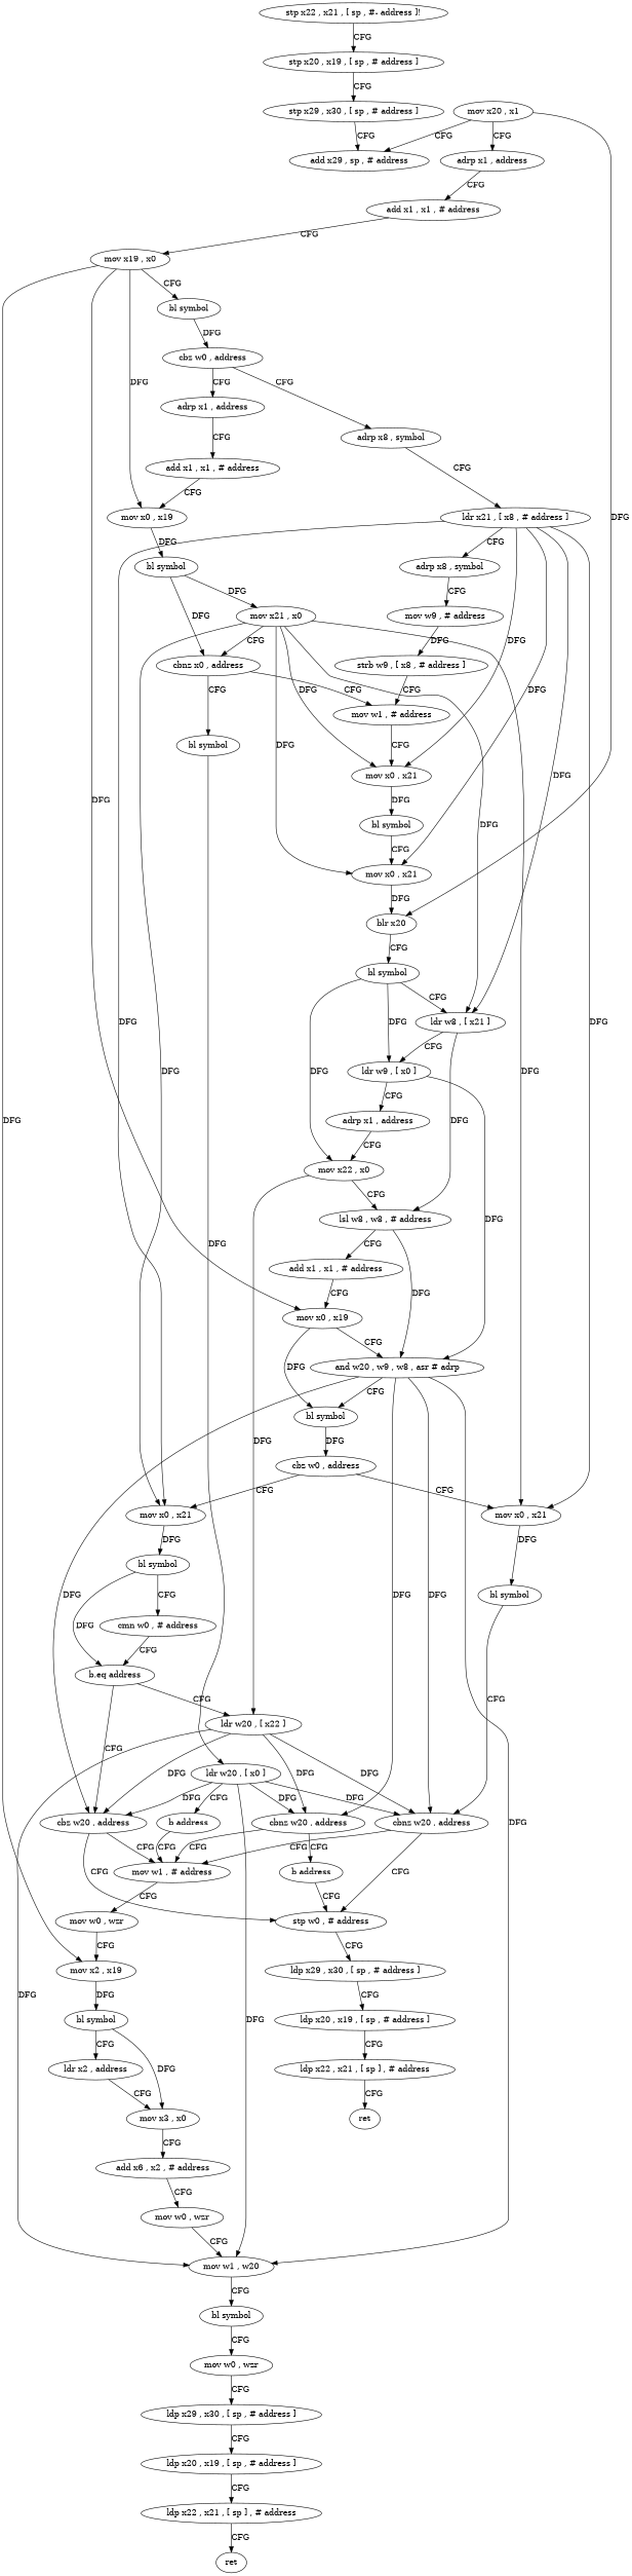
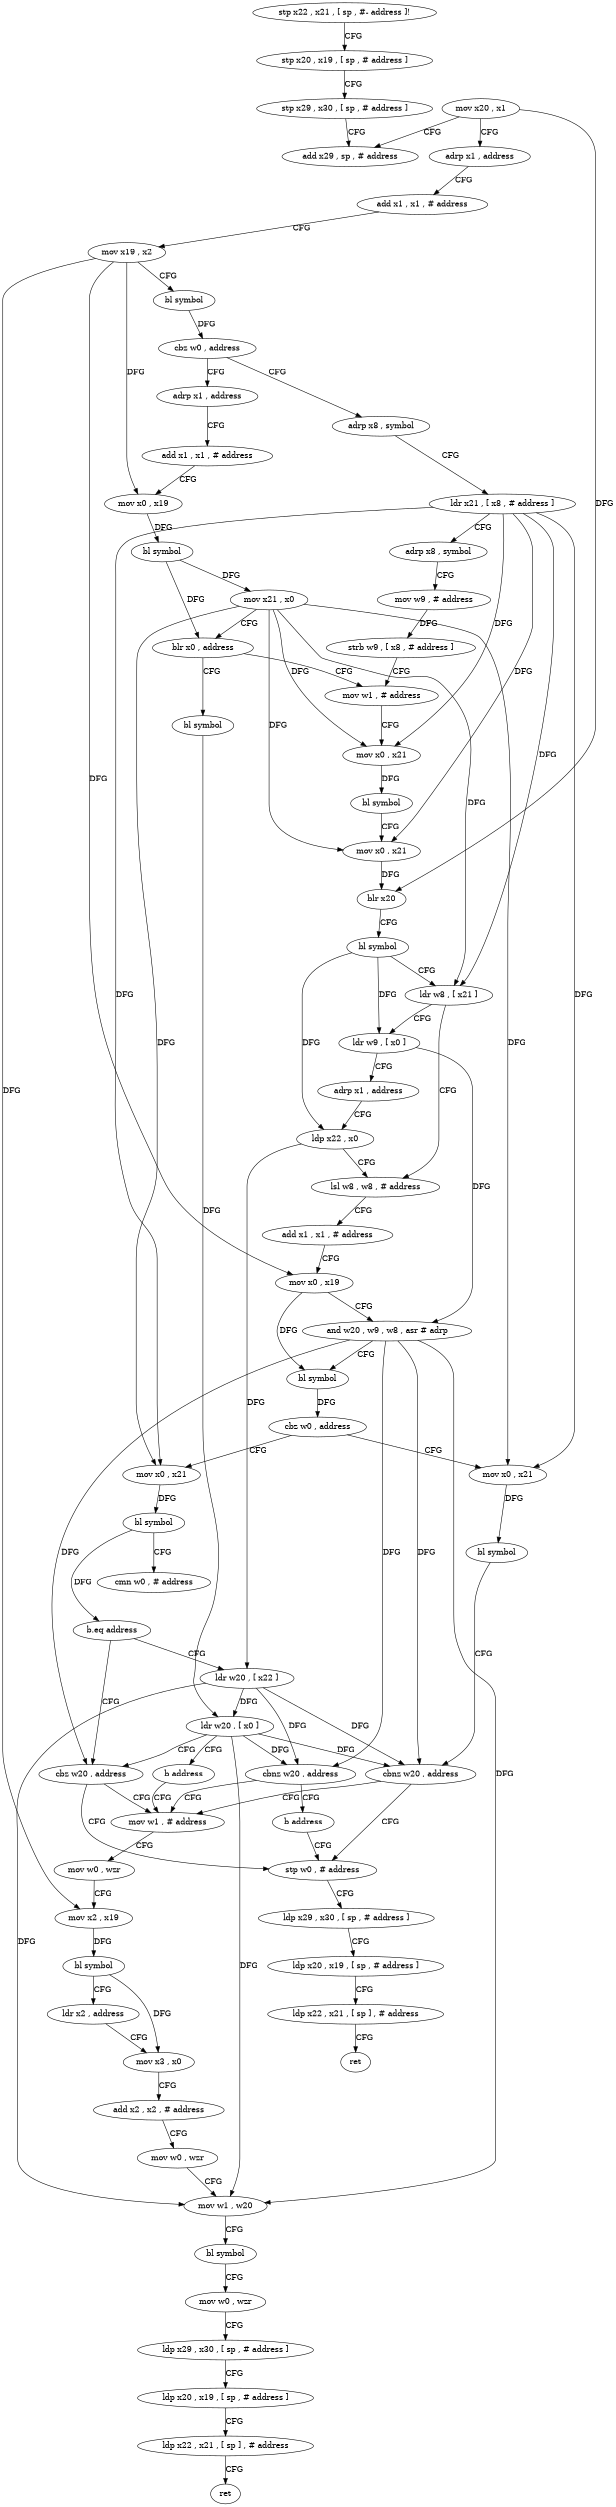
  digraph {
    n1 [label="stp x22 , x21 , [ sp , #- address ]!"]
    n2 [label="stp x20 , x19 , [ sp , # address ]"]
    n3 [label="stp x29 , x30 , [ sp , # address ]"]
    n4 [label="add x29 , sp , # address"]
    n5 [label="mov x20 , x1"]
    n6 [label="adrp x1 , address"]
    n7 [label="blr x20"]
    n8 [label="add x1 , x1 , # address"]
    n9 [label="bl symbol"]
-   n10 [label="mov x19 , x0"]
+   n10 [label="mov x19 , x2"]
    n11 [label="bl symbol"]
    n12 [label="mov x0 , x19"]
    n13 [label="mov x0 , x19"]
    n14 [label="mov x2 , x19"]
    n15 [label="cbz w0 , address"]
    n16 [label="bl symbol"]
    n17 [label="and w20 , w9 , w8 , asr # adrp"]
    n18 [label="bl symbol"]
    n19 [label="bl symbol"]
    n20 [label="adrp x8 , symbol"]
    n21 [label="adrp x1 , address"]
    n22 [label="ldr x21 , [ x8 , # address ]"]
    n23 [label="add x1 , x1 , # address"]
    n24 [label="adrp x8 , symbol"]
    n25 [label="mov x0 , x21"]
    n26 [label="mov x0 , x21"]
    n27 [label="mov x0 , x21"]
    n28 [label="mov x0 , x21"]
    n29 [label="ldr w8 , [ x21 ]"]
    n30 [label="mov w9 , # address"]
    n31 [label="bl symbol"]
    n32 [label="bl symbol"]
    n33 [label="bl symbol"]
    n34 [label="ldr w9 , [ x0 ]"]
    n35 [label="lsl w8 , w8 , # address"]
    n36 [label="strb w9 , [ x8 , # address ]"]
    n37 [label="mov w1 , # address"]
    n38 [label="mov x21 , x0"]
-   n39 [label="cbnz x0 , address"]
+   n39 [label="blr x0 , address"]
    n40 [label="bl symbol"]
    n41 [label="ldr w20 , [ x0 ]"]
    n42 [label="cbnz w20 , address"]
    n43 [label="cbz w20 , address"]
    n44 [label="mov w1 , w20"]
    n45 [label="cbnz w20 , address"]
    n46 [label="b address"]
    n47 [label="mov w1 , # address"]
    n48 [label="stp w0 , # address"]
    n49 [label="mov w0 , wzr"]
    n50 [label="ldp x29 , x30 , [ sp , # address ]"]
    n51 [label="ldp x20 , x19 , [ sp , # address ]"]
    n52 [label="cmn w0 , # address"]
    n53 [label="b.eq address"]
    n54 [label="ldr w20 , [ x22 ]"]
    n55 [label="bl symbol"]
    n56 [label="b address"]
-   n57 [label="mov x22 , x0"]
+   n57 [label="ldp x22 , x0"]
    n58 [label="adrp x1 , address"]
    n59 [label="add x1 , x1 , # address"]
    n60 [label="cbz w0 , address"]
    n61 [label="ldr x2 , address"]
    n62 [label="mov x3 , x0"]
-   n63 [label="add x6 , x2 , # address"]
+   n63 [label="add x2 , x2 , # address"]
    n64 [label="mov w0 , wzr"]
    n65 [label="mov w0 , wzr"]
    n66 [label="ldp x29 , x30 , [ sp , # address ]"]
    n67 [label="ldp x20 , x19 , [ sp , # address ]"]
    n68 [label="ldp x22 , x21 , [ sp ] , # address"]
    n69 [label=ret]
    n70 [label="ldp x22 , x21 , [ sp ] , # address"]
    n71 [label=ret]
    n1 -> n2 [label=CFG]
    n2 -> n3 [label=CFG]
    n3 -> n4 [label=CFG]
    n5 -> n4 [label=CFG]
    n5 -> n6 [label=CFG]
    n5 -> n7 [label=DFG]
    n6 -> n8 [label=CFG]
    n7 -> n9 [label=CFG]
    n8 -> n10 [label=CFG]
    n9 -> n29 [label=CFG]
    n9 -> n34 [label=DFG]
    n9 -> n57 [label=DFG]
    n10 -> n11 [label=CFG]
    n10 -> n12 [label=DFG]
    n10 -> n13 [label=DFG]
    n10 -> n14 [label=DFG]
    n11 -> n15 [label=DFG]
    n12 -> n16 [label=DFG]
    n13 -> n17 [label=CFG]
    n13 -> n18 [label=DFG]
    n14 -> n19 [label=DFG]
    n15 -> n20 [label=CFG]
    n15 -> n21 [label=CFG]
    n16 -> n38 [label=DFG]
    n16 -> n39 [label=DFG]
    n17 -> n18 [label=CFG]
    n17 -> n42 [label=DFG]
    n17 -> n43 [label=DFG]
    n17 -> n44 [label=DFG]
    n17 -> n45 [label=DFG]
    n18 -> n60 [label=DFG]
    n19 -> n61 [label=CFG]
    n19 -> n62 [label=DFG]
    n20 -> n22 [label=CFG]
    n21 -> n23 [label=CFG]
    n22 -> n24 [label=CFG]
    n22 -> n25 [label=DFG]
    n22 -> n26 [label=DFG]
    n22 -> n27 [label=DFG]
    n22 -> n28 [label=DFG]
    n22 -> n29 [label=DFG]
    n23 -> n12 [label=CFG]
    n24 -> n30 [label=CFG]
    n25 -> n31 [label=DFG]
    n26 -> n32 [label=DFG]
    n27 -> n33 [label=DFG]
    n28 -> n7 [label=DFG]
    n29 -> n34 [label=CFG]
-   n29 -> n35 [label=DFG]
+   n29 -> n35 [label=CFG]
    n30 -> n36 [label=DFG]
    n31 -> n42 [label=CFG]
    n32 -> n52 [label=CFG]
    n32 -> n53 [label=DFG]
    n33 -> n28 [label=CFG]
    n34 -> n17 [label=DFG]
    n34 -> n58 [label=CFG]
-   n35 -> n17 [label=DFG]
    n35 -> n59 [label=CFG]
    n36 -> n37 [label=CFG]
    n37 -> n27 [label=CFG]
    n38 -> n25 [label=DFG]
    n38 -> n26 [label=DFG]
    n38 -> n27 [label=DFG]
    n38 -> n28 [label=DFG]
    n38 -> n29 [label=DFG]
    n38 -> n39 [label=CFG]
    n39 -> n37 [label=CFG]
    n39 -> n40 [label=CFG]
    n40 -> n41 [label=DFG]
    n41 -> n42 [label=DFG]
-   n41 -> n43 [label=DFG]
+   n41 -> n43 [label=CFG]
    n41 -> n44 [label=DFG]
    n41 -> n45 [label=DFG]
    n41 -> n46 [label=CFG]
    n42 -> n47 [label=CFG]
    n42 -> n48 [label=CFG]
    n43 -> n47 [label=CFG]
    n43 -> n48 [label=CFG]
    n44 -> n55 [label=CFG]
    n45 -> n47 [label=CFG]
    n45 -> n56 [label=CFG]
    n46 -> n47 [label=CFG]
    n47 -> n49 [label=CFG]
    n48 -> n50 [label=CFG]
    n49 -> n14 [label=CFG]
    n50 -> n51 [label=CFG]
    n51 -> n70 [label=CFG]
-   n52 -> n53 [label=CFG]
    n53 -> n43 [label=CFG]
    n53 -> n54 [label=CFG]
    n54 -> n42 [label=DFG]
-   n54 -> n43 [label=DFG]
+   n54 -> n41 [label=DFG]
    n54 -> n44 [label=DFG]
    n54 -> n45 [label=DFG]
    n55 -> n65 [label=CFG]
    n56 -> n48 [label=CFG]
    n57 -> n35 [label=CFG]
    n57 -> n54 [label=DFG]
    n58 -> n57 [label=CFG]
    n59 -> n13 [label=CFG]
    n60 -> n25 [label=CFG]
    n60 -> n26 [label=CFG]
    n61 -> n62 [label=CFG]
    n62 -> n63 [label=CFG]
    n63 -> n64 [label=CFG]
    n64 -> n44 [label=CFG]
    n65 -> n66 [label=CFG]
    n66 -> n67 [label=CFG]
    n67 -> n68 [label=CFG]
    n68 -> n69 [label=CFG]
    n70 -> n71 [label=CFG]
  }
